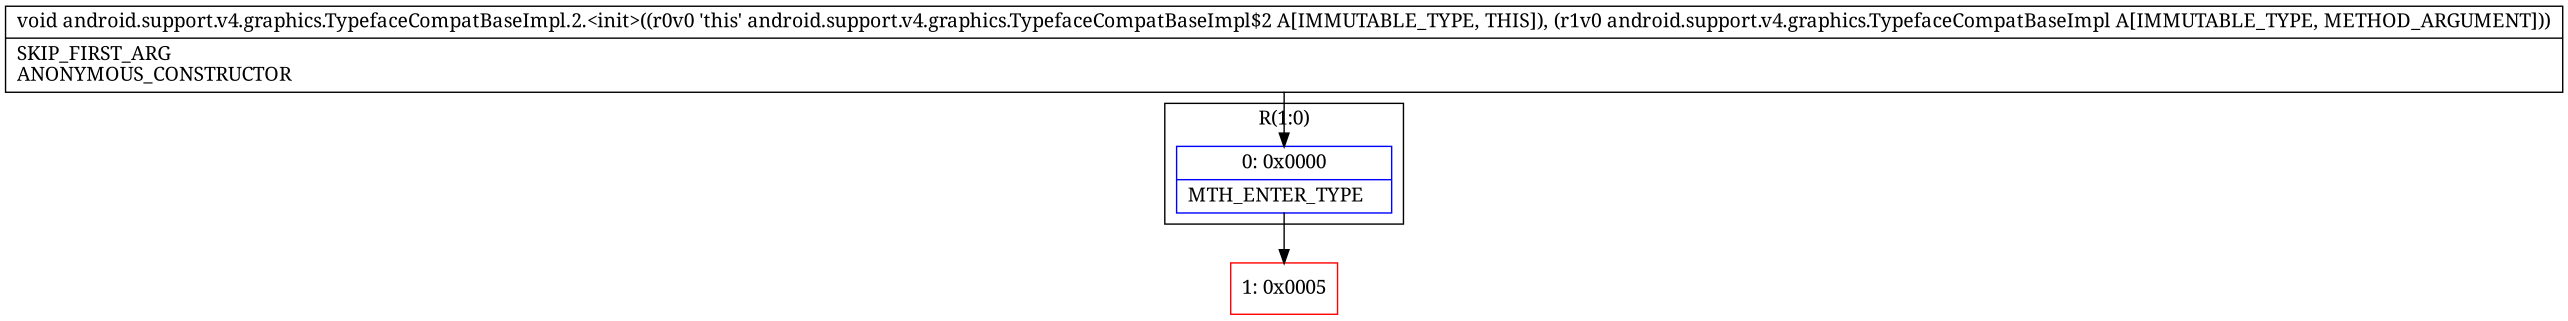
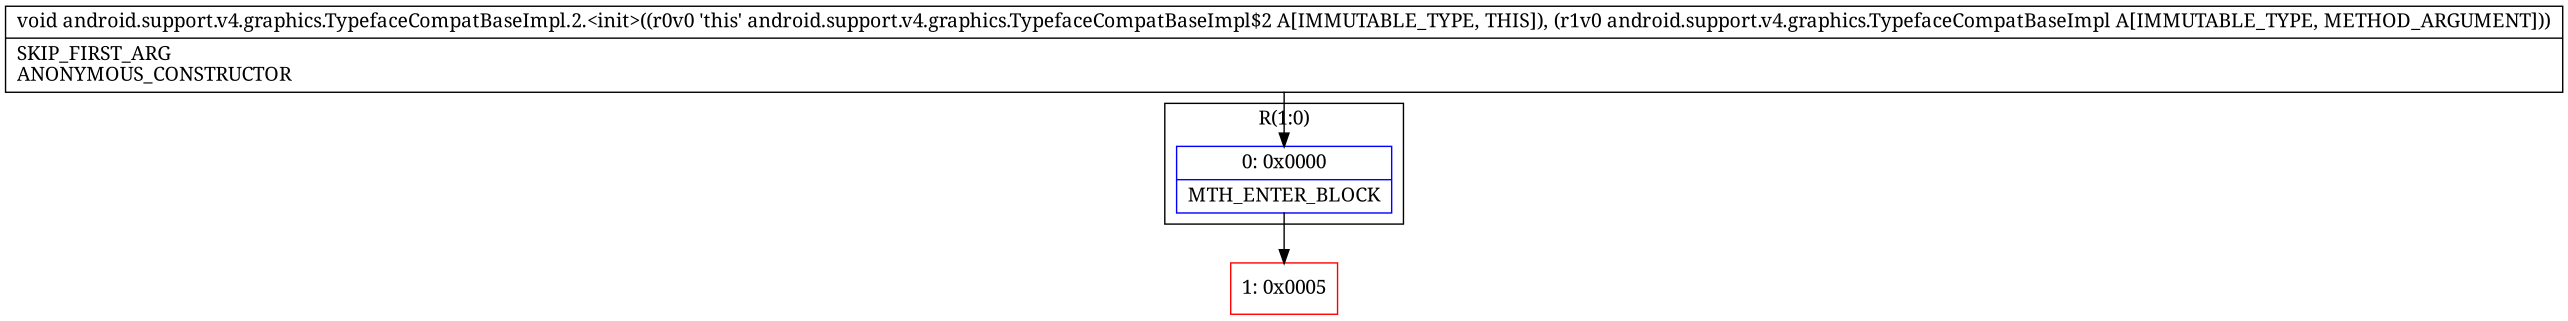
  digraph {
    fontname="Noto Serif"
    node [shape=record fontname="Noto Serif"]
    edge [fontname="Noto Serif"]
-   n1 [color=blue label="{0\:\ 0x0000|MTH_ENTER_TYPE\l}"]
+   n1 [color=blue label="{0\:\ 0x0000|MTH_ENTER_BLOCK\l}"]
    n2 [color=red label="{1\:\ 0x0005}"]
    n3 [label="{void android.support.v4.graphics.TypefaceCompatBaseImpl.2.\<init\>((r0v0 'this' android.support.v4.graphics.TypefaceCompatBaseImpl$2 A[IMMUTABLE_TYPE, THIS]), (r1v0 android.support.v4.graphics.TypefaceCompatBaseImpl A[IMMUTABLE_TYPE, METHOD_ARGUMENT]))  | SKIP_FIRST_ARG\lANONYMOUS_CONSTRUCTOR\l}"]
    subgraph cluster_1 {
      label="R(1:0)"
      n1
    }
    n1 -> n2
    n3 -> n1
  }
